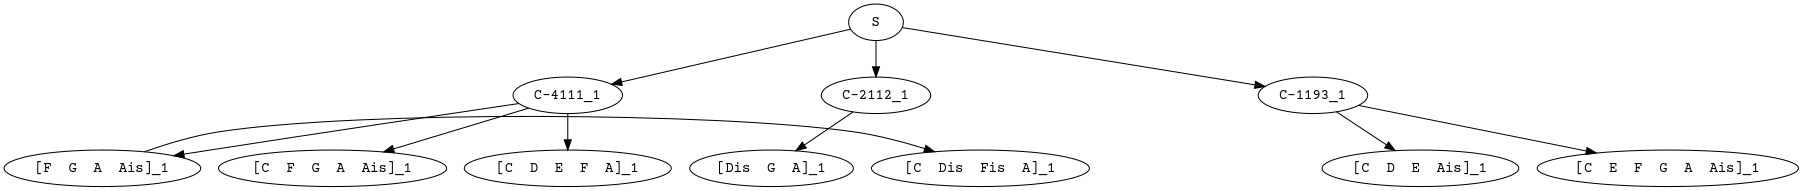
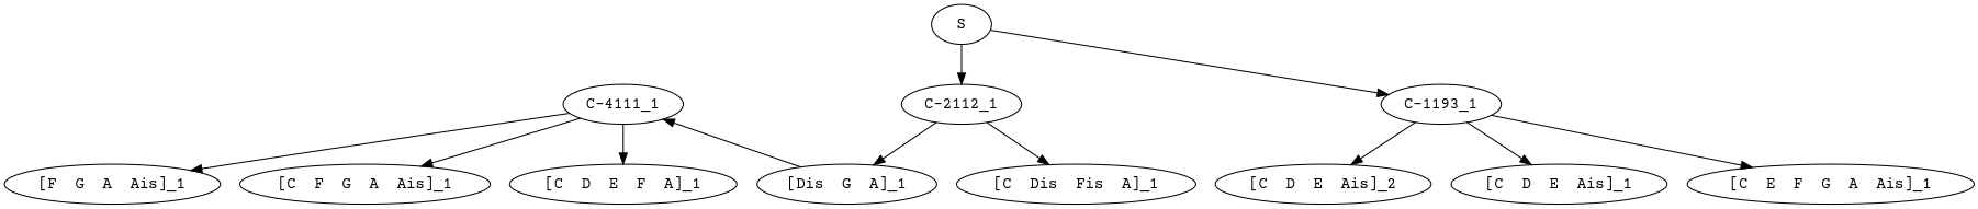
  digraph {
    fontname="Courier Prime"
    node [fontname="Courier Prime"]
    edge [fontname="Courier Prime"]
    S
    n2 [label="C-4111_1"]
    n3 [label="C-2112_1"]
    n4 [label="C-1193_1"]
    "[C  F  G  A  Ais]_1"
    "[C  D  E  F  A]_1"
    "[F  G  A  Ais]_1"
    "[Dis  G  A]_1"
    "[C  Dis  Fis  A]_1"
    "[C  D  E  Ais]_1"
    "[C  E  F  G  A  Ais]_1"
+   "[C  D  E  Ais]_2"
    subgraph sub_1 {
      rank=min
      S
    }
    subgraph sub_2 {
      rank=same
      n2
      n3
      n4
    }
    subgraph sub_3 {
      rank=same
      "[C  F  G  A  Ais]_1"
      "[C  D  E  F  A]_1"
      "[F  G  A  Ais]_1"
      "[Dis  G  A]_1"
      "[C  Dis  Fis  A]_1"
      "[C  D  E  Ais]_1"
      "[C  E  F  G  A  Ais]_1"
+     "[C  D  E  Ais]_2"
    }
-   S -> n2
+   "[Dis  G  A]_1" -> n2
    S -> n3
    S -> n4
    n2 -> "[C  F  G  A  Ais]_1"
    n2 -> "[C  D  E  F  A]_1"
    n2 -> "[F  G  A  Ais]_1"
    n3 -> "[Dis  G  A]_1"
-   "[F  G  A  Ais]_1" -> "[C  Dis  Fis  A]_1"
+   n3 -> "[C  Dis  Fis  A]_1"
    n4 -> "[C  D  E  Ais]_1"
    n4 -> "[C  E  F  G  A  Ais]_1"
+   n4 -> "[C  D  E  Ais]_2"
  }
